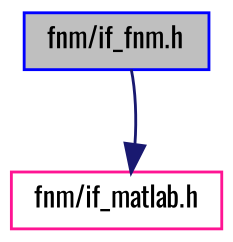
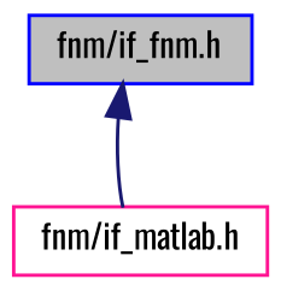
  digraph {
    fontname=Oswald
    node [fontname=Oswald fontsize=10 shape=record style=filled]
    n1 [color=blue fillcolor=grey75 fontcolor=black height=0.2 label="fnm/if_fnm.h" width=0.4]
    n2 [color=deeppink fillcolor=white height=0.2 label="fnm/if_matlab.h" width=0.4]
-   n2 -> n1 [color=midnightblue dir=back fontname=Oswald fontsize=10 labelfontname=Helvetica labelfontsize=10 style=solid]
+   n1 -> n2 [color=midnightblue dir=back fontname=Oswald fontsize=10 labelfontname=Helvetica labelfontsize=10 style=solid]
  }
